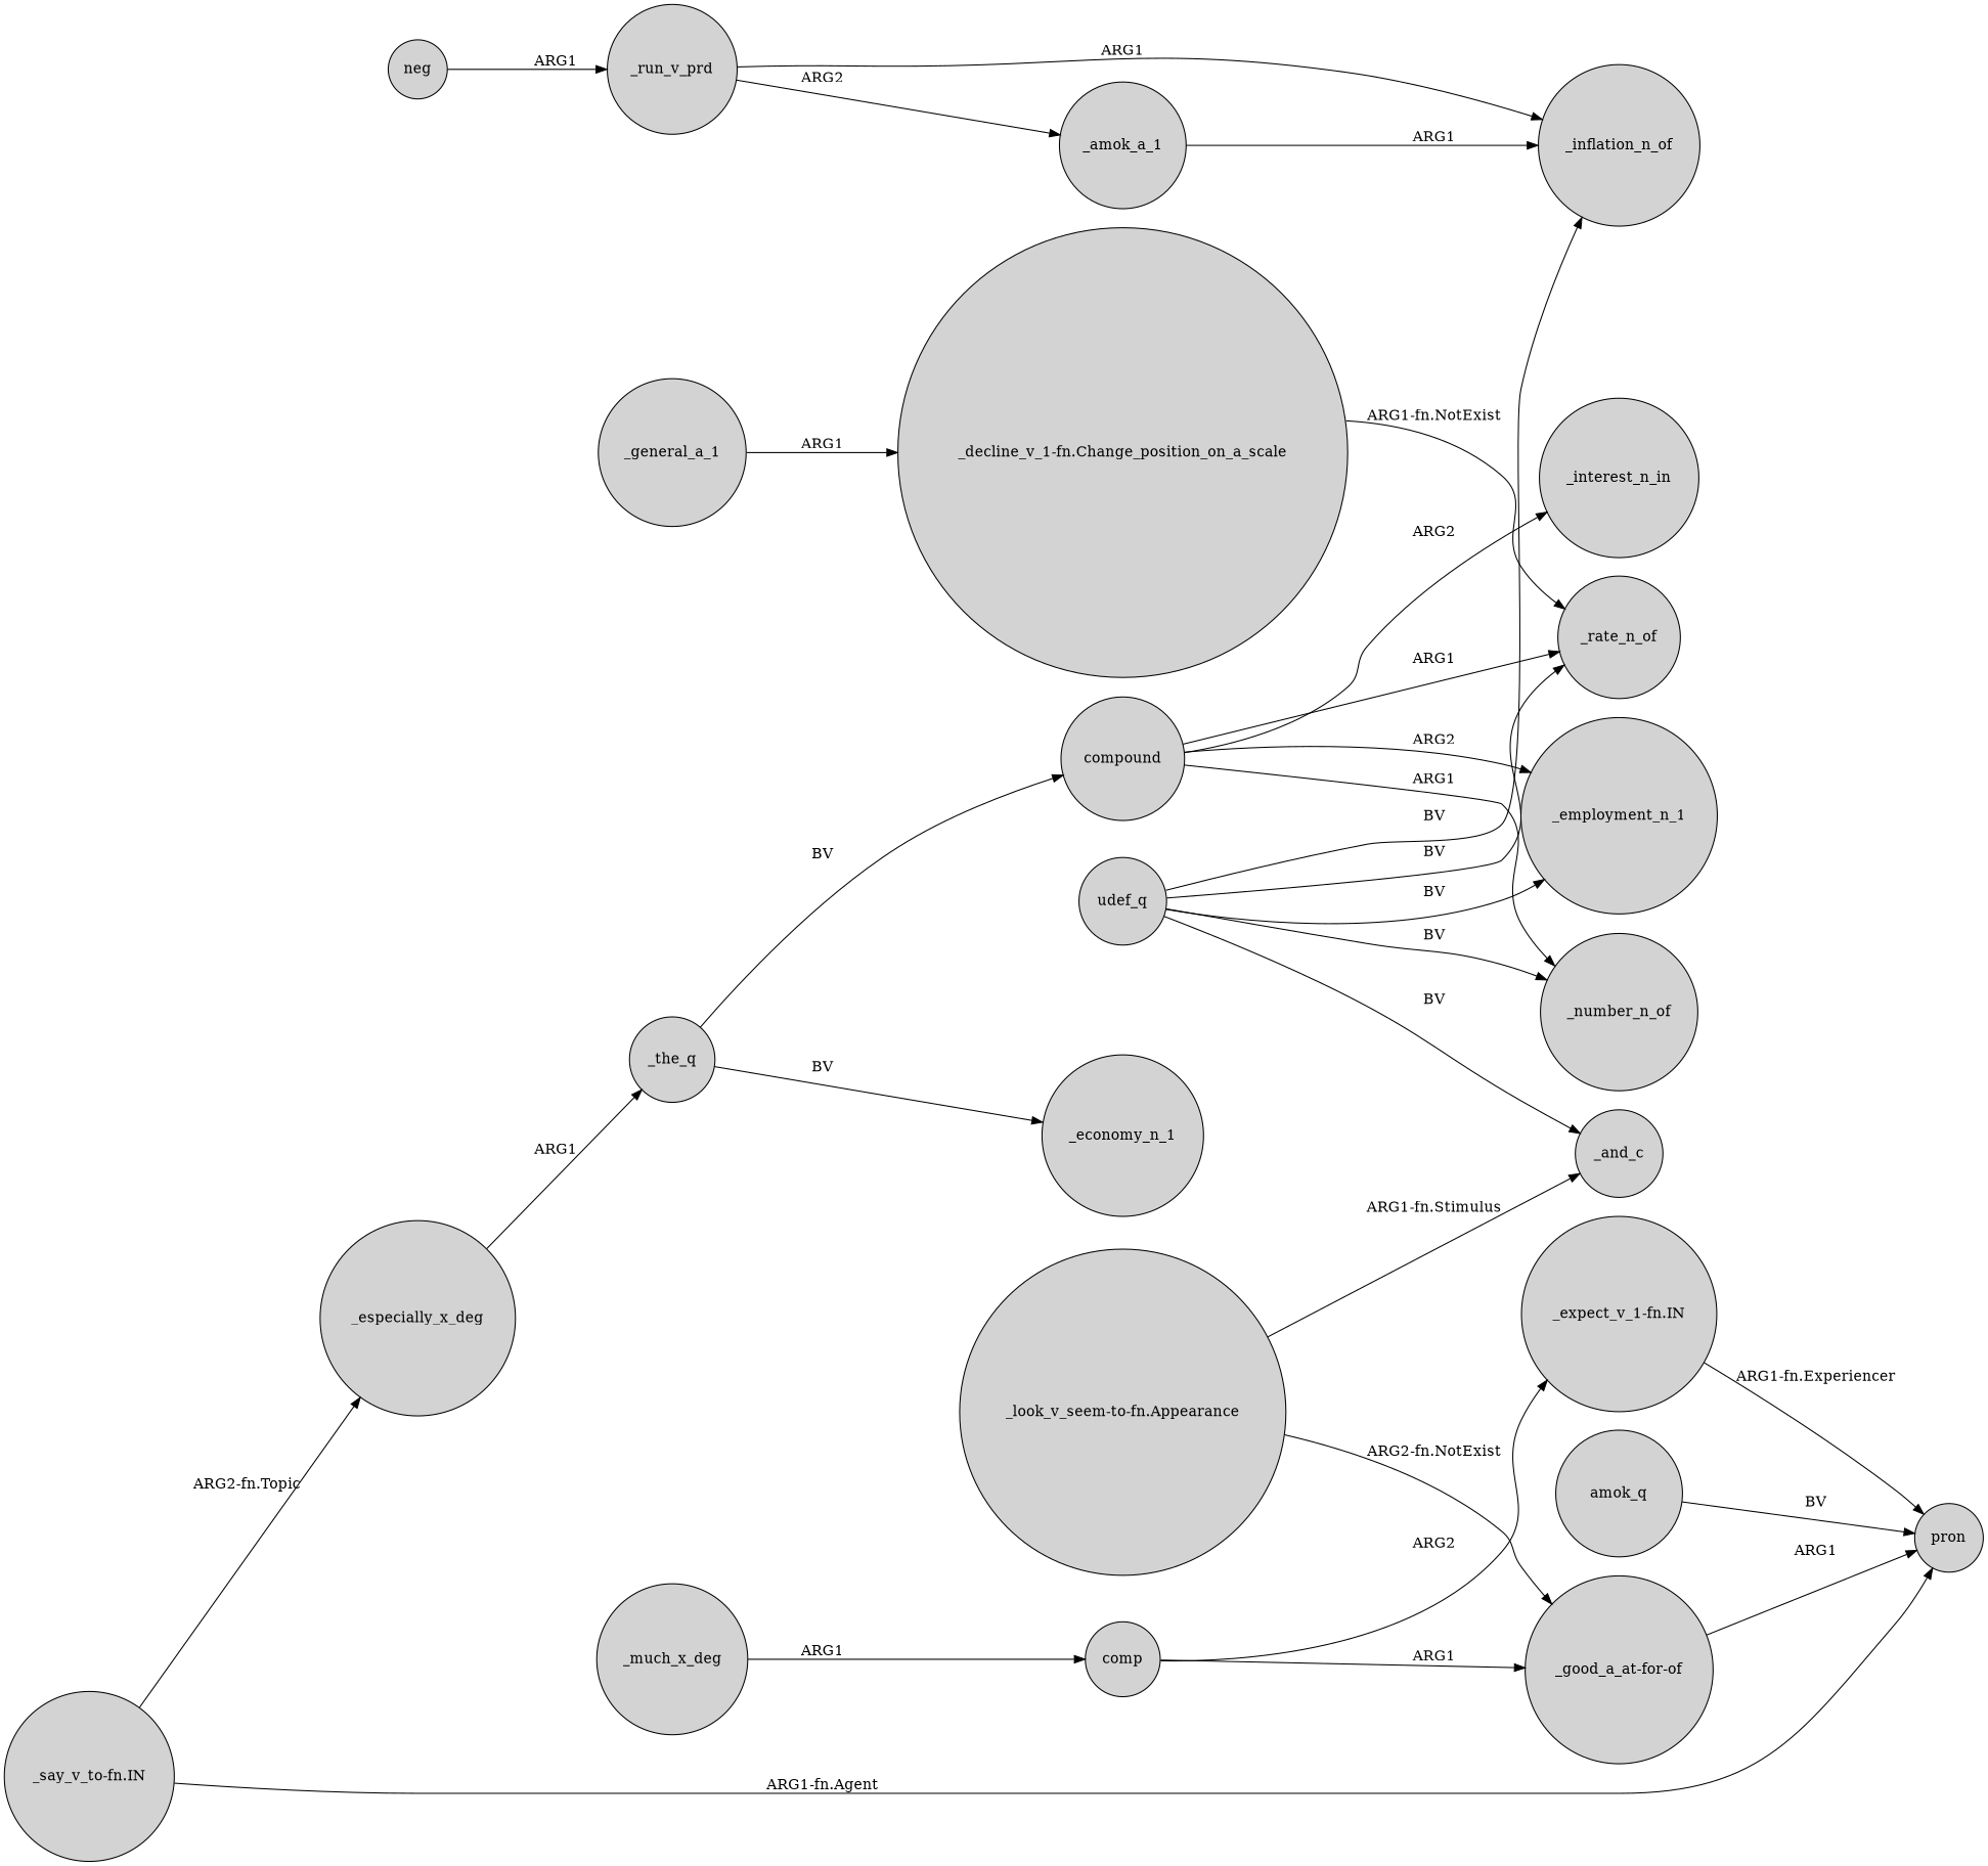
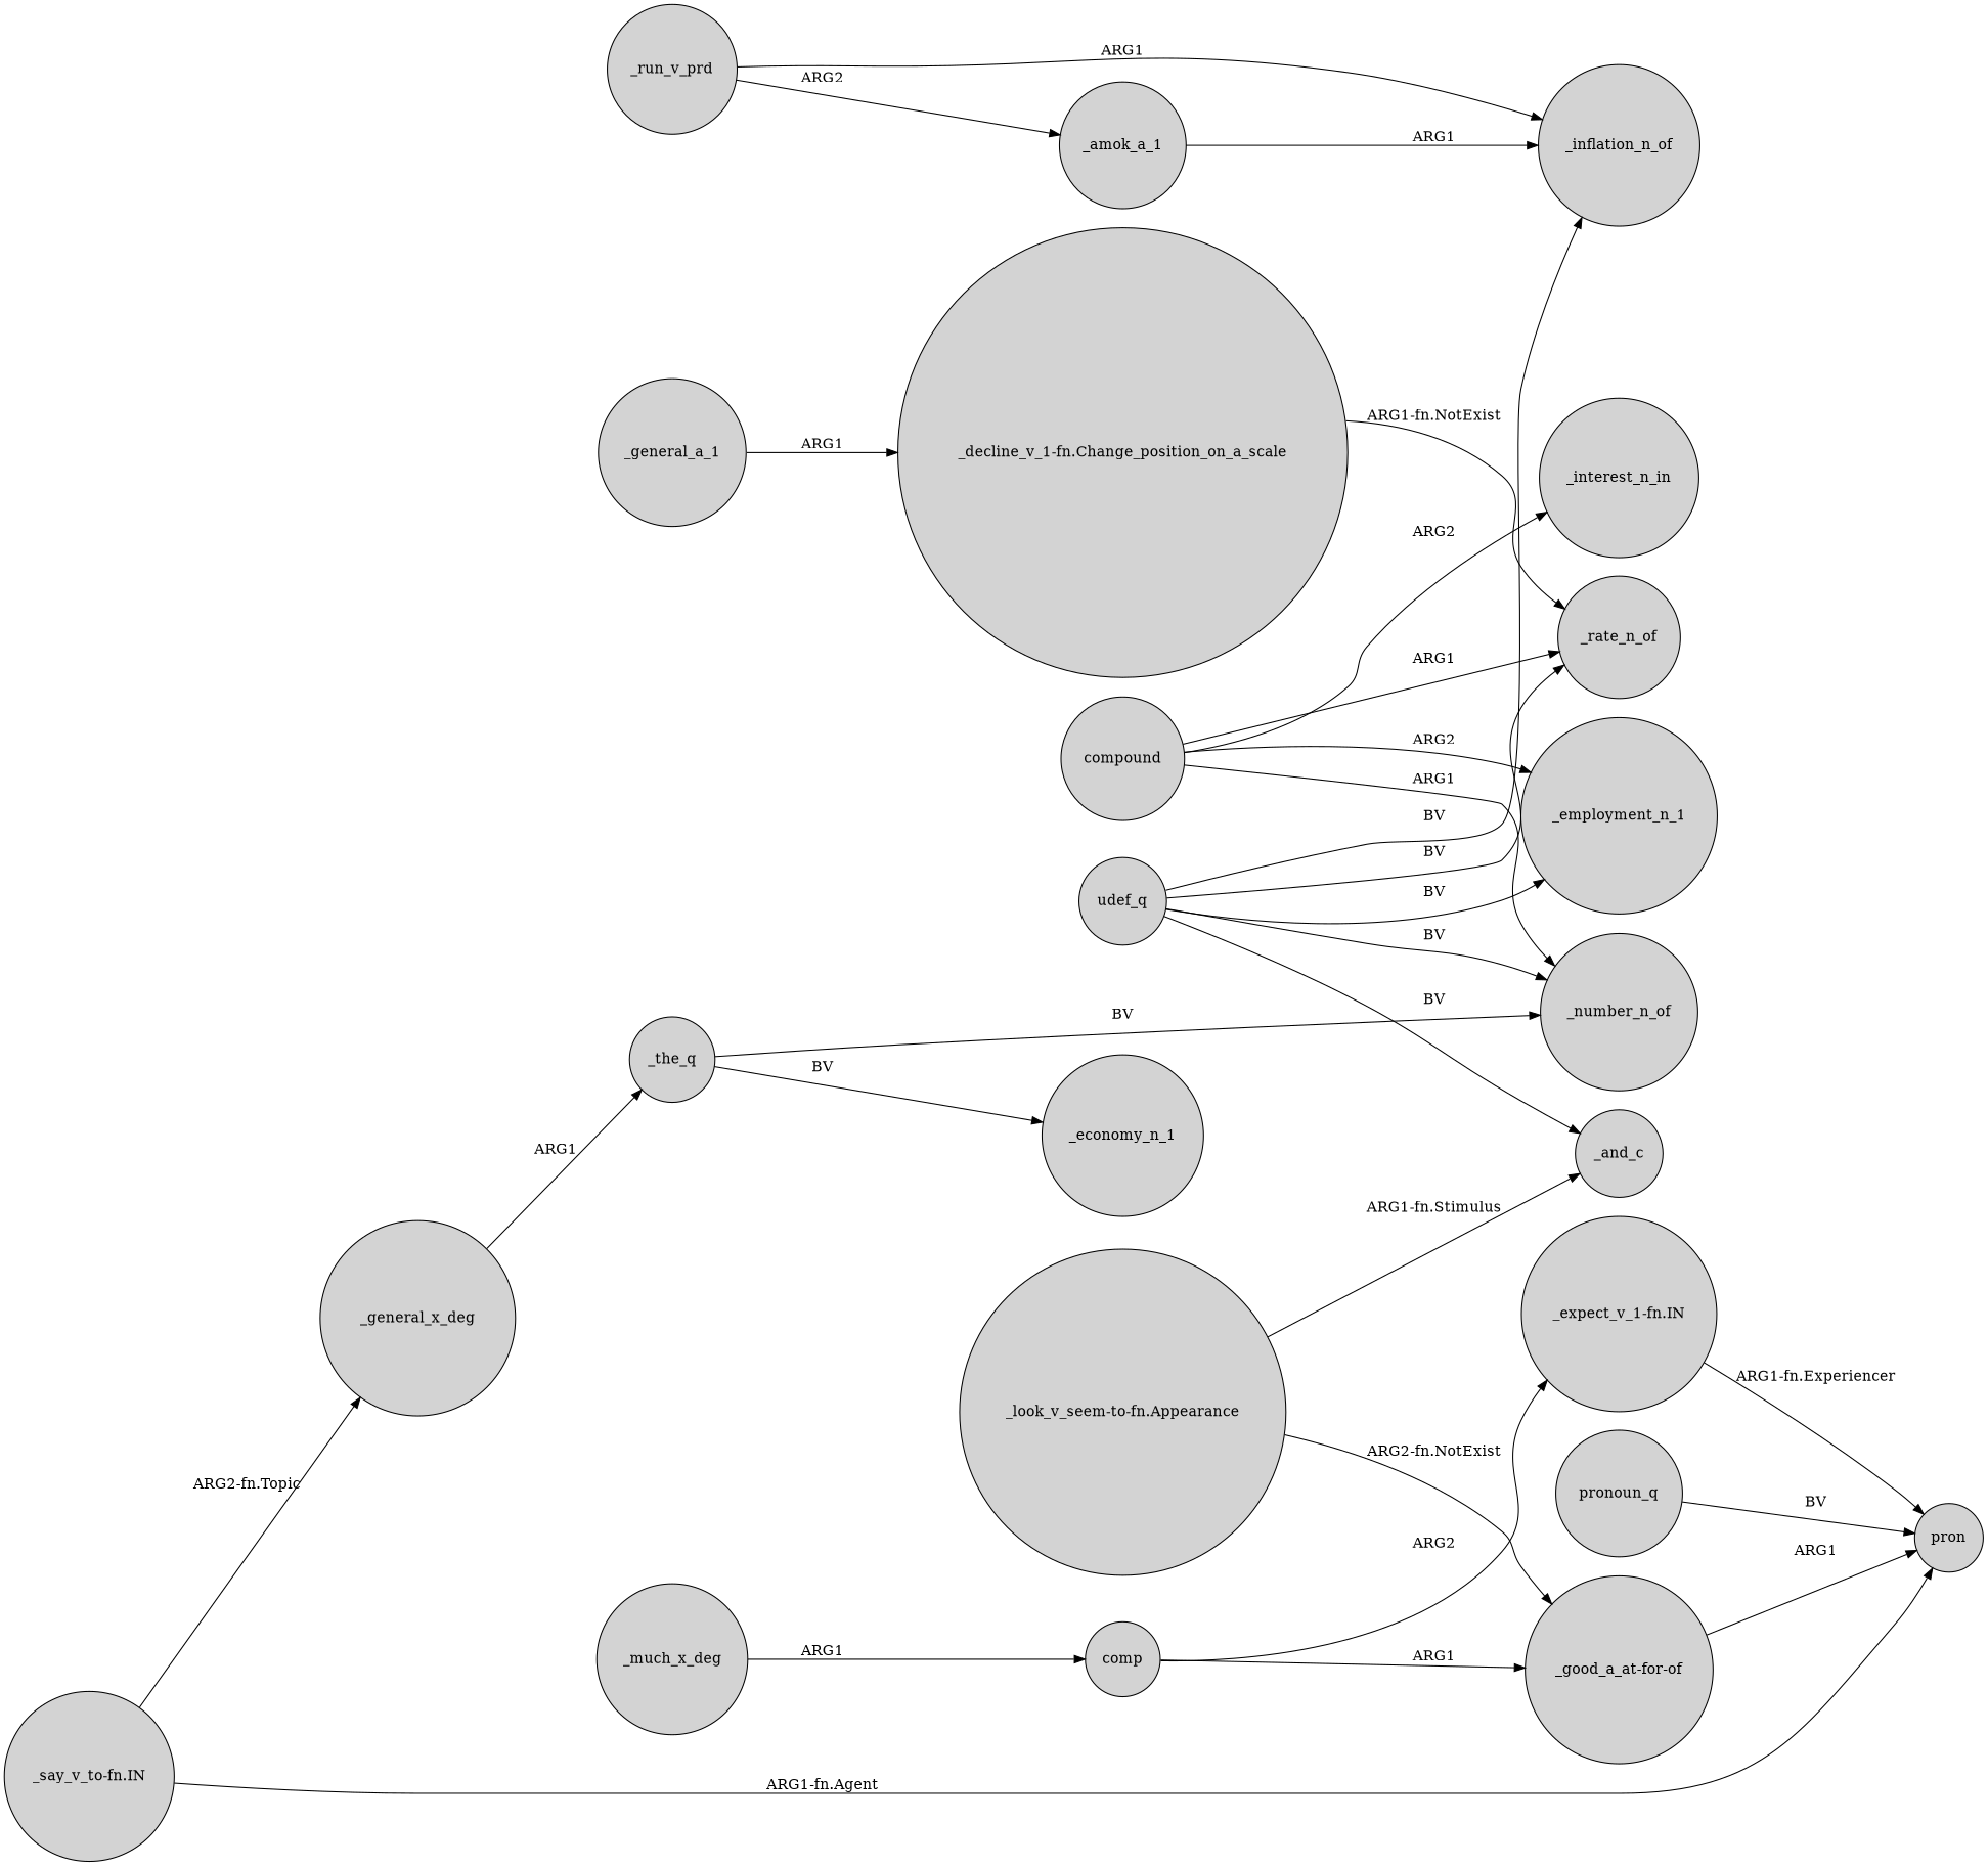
  digraph {
    rankdir=LR
    node [shape=circle style=filled]
    udef_q
    _inflation_n_of
    _employment_n_1
    _rate_n_of
    _and_c
    _number_n_of
    comp
    "_expect_v_1-fn.IN"
    "_good_a_at-for-of"
    pron
    "_say_v_to-fn.IN"
-   _especially_x_deg
+   _especially_x_deg [label=_general_x_deg]
    "_look_v_seem-to-fn.Appearance"
    compound
    _interest_n_in
    _the_q
    _economy_n_1
-   neg
    _run_v_prd
    _amok_a_1
-   pronoun_q [label=amok_q]
+   pronoun_q
    _general_a_1
    "_decline_v_1-fn.Change_position_on_a_scale"
    _much_x_deg
    udef_q -> _inflation_n_of [label=BV]
    udef_q -> _employment_n_1 [label=BV]
    udef_q -> _rate_n_of [label=BV]
    udef_q -> _and_c [label=BV]
    udef_q -> _number_n_of [label=BV]
    comp -> "_expect_v_1-fn.IN" [label=ARG2]
    comp -> "_good_a_at-for-of" [label=ARG1]
    "_expect_v_1-fn.IN" -> pron [label="ARG1-fn.Experiencer"]
    "_good_a_at-for-of" -> pron [label=ARG1]
    "_say_v_to-fn.IN" -> pron [label="ARG1-fn.Agent"]
    "_say_v_to-fn.IN" -> _especially_x_deg [label="ARG2-fn.Topic"]
    _especially_x_deg -> _the_q [label=ARG1]
    "_look_v_seem-to-fn.Appearance" -> _and_c [label="ARG1-fn.Stimulus"]
    "_look_v_seem-to-fn.Appearance" -> "_good_a_at-for-of" [label="ARG2-fn.NotExist"]
    compound -> _employment_n_1 [label=ARG2]
    compound -> _rate_n_of [label=ARG1]
    compound -> _number_n_of [label=ARG1]
    compound -> _interest_n_in [label=ARG2]
-   _the_q -> compound [label=BV]
+   _the_q -> _number_n_of [label=BV]
    _the_q -> _economy_n_1 [label=BV]
-   neg -> _run_v_prd [label=ARG1]
    _run_v_prd -> _inflation_n_of [label=ARG1]
    _run_v_prd -> _amok_a_1 [label=ARG2]
    _amok_a_1 -> _inflation_n_of [label=ARG1]
    pronoun_q -> pron [label=BV]
    _general_a_1 -> "_decline_v_1-fn.Change_position_on_a_scale" [label=ARG1]
    "_decline_v_1-fn.Change_position_on_a_scale" -> _rate_n_of [label="ARG1-fn.NotExist"]
    _much_x_deg -> comp [label=ARG1]
  }
